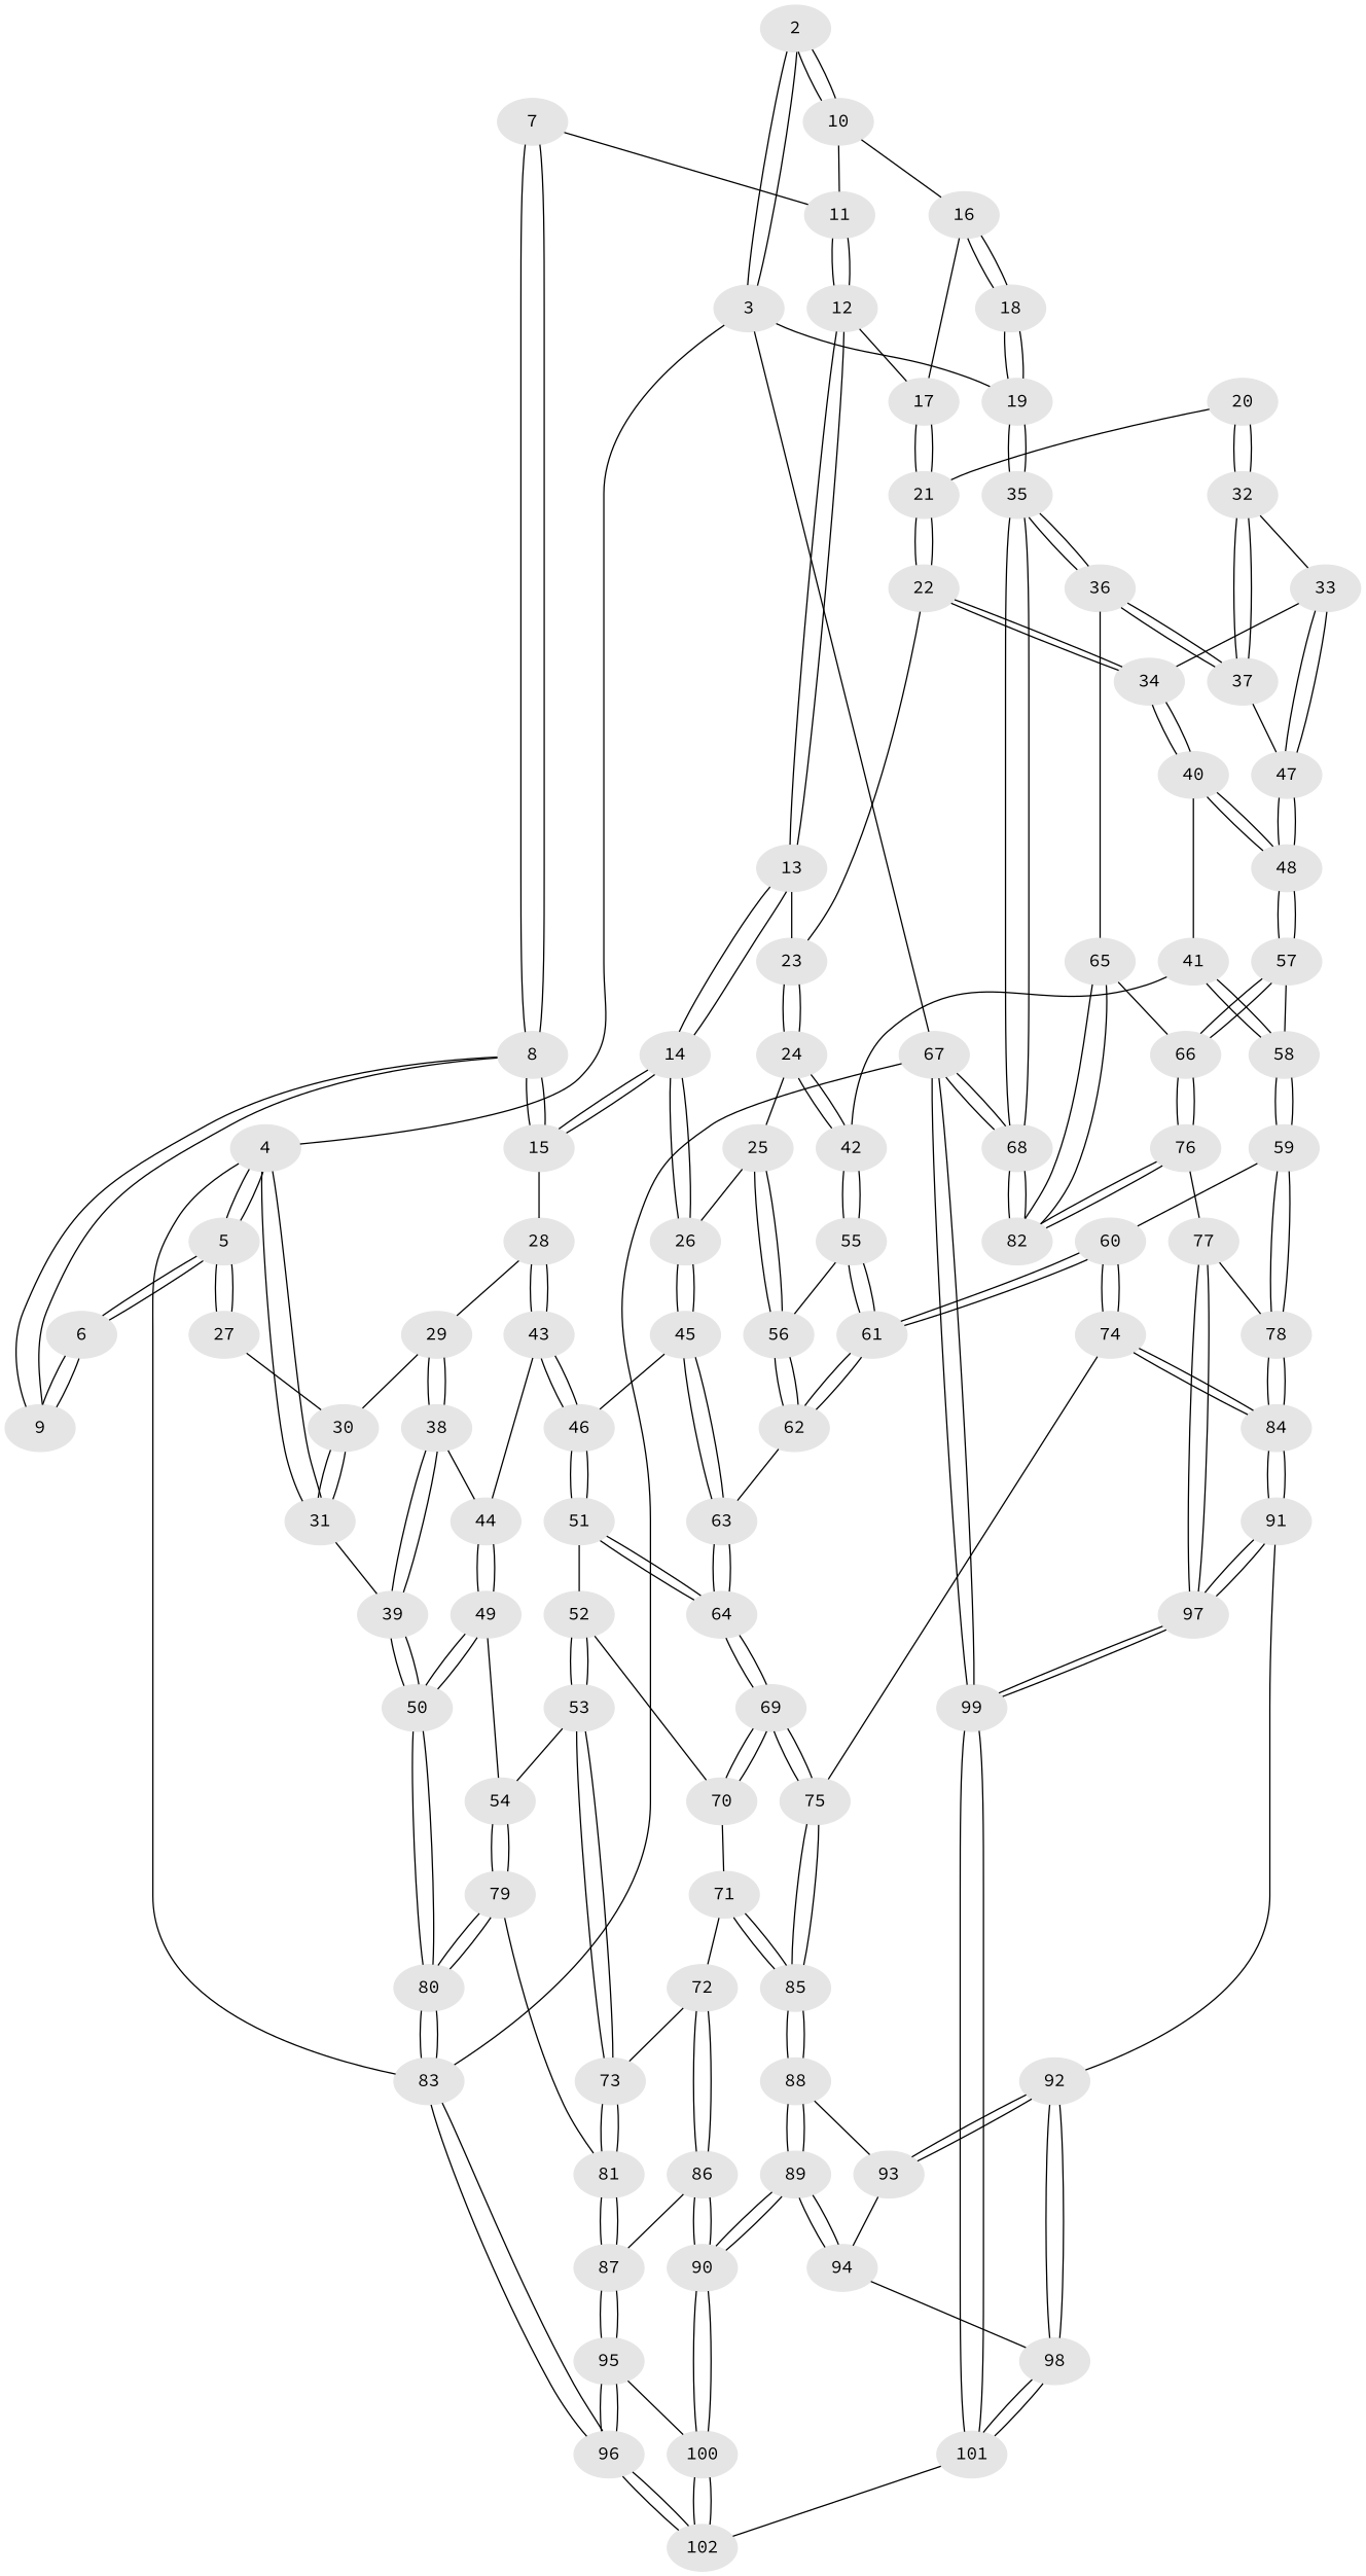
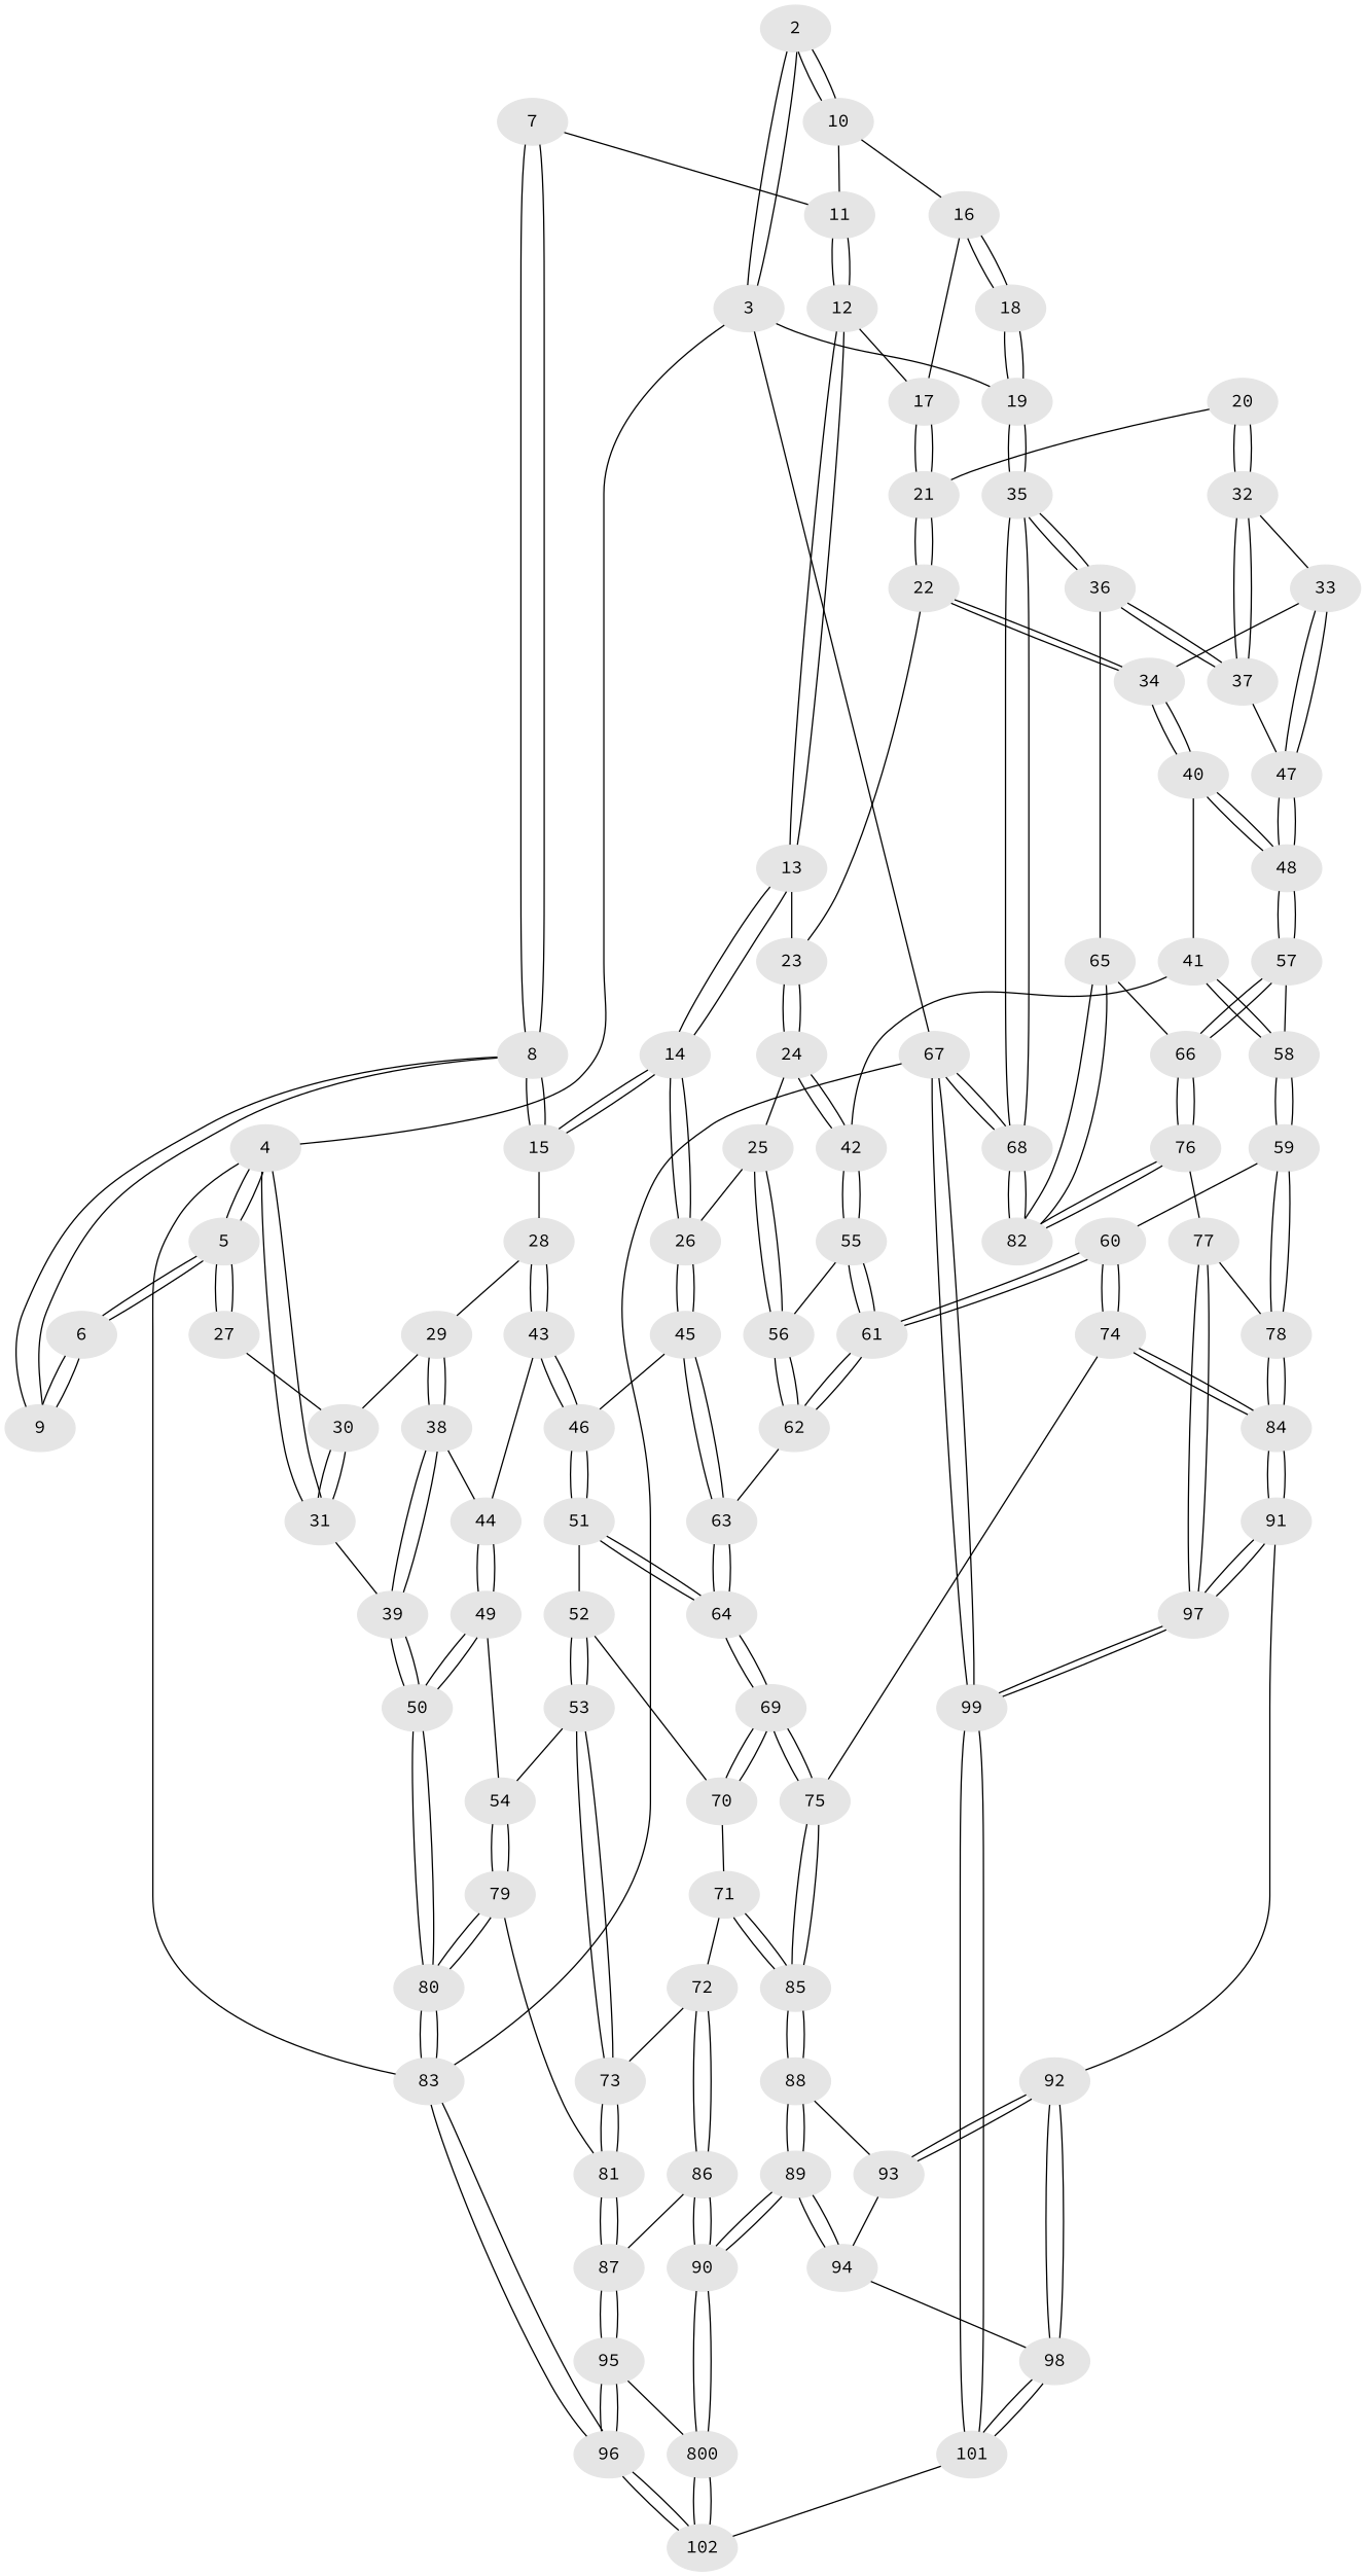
  graph {
    fontname="Source Code Pro"
    node [color=gray90 fontname="Source Code Pro" style=filled]
    edge [fontname="Source Code Pro"]
    2
    3
    10
    7
    8
    11
    4
    19
    67
    16
    5
    31
    83
    35
    68
    99
    6
    27
    39
    96
    9
    30
    15
    12
    28
    17
    18
    13
    14
    23
    21
    26
    24
    45
    29
    43
    22
    20
    32
    36
    33
    37
    34
    40
    25
    42
    56
    55
    62
    46
    63
    38
    44
    50
    47
    48
    41
    65
    82
    66
    49
    80
    58
    57
    59
    61
    51
    54
    64
    52
    79
    53
    70
    69
    73
    71
    81
    76
    60
    78
    74
    84
    75
    77
    101
    85
    72
    86
    88
    87
    90
    91
    97
    95
    102
    92
    89
    93
-   100
+   100 [label=800]
    94
    98
    2 -- 3
    2 -- 3
    2 -- 10
    2 -- 10
    3 -- 4
    3 -- 19
    3 -- 67
    10 -- 11
    10 -- 16
    7 -- 8
    7 -- 8
    7 -- 11
    8 -- 9
    8 -- 9
    8 -- 15
    8 -- 15
    11 -- 12
    11 -- 12
    4 -- 5
    4 -- 5
    4 -- 31
    4 -- 31
    4 -- 83
    19 -- 35
    19 -- 35
    67 -- 83
    67 -- 68
    67 -- 68
    67 -- 99
    67 -- 99
    16 -- 17
    16 -- 18
    16 -- 18
    5 -- 6
    5 -- 6
    5 -- 27
    5 -- 27
    31 -- 39
    83 -- 96
    83 -- 96
    35 -- 68
    35 -- 68
    35 -- 36
    35 -- 36
    68 -- 82
    68 -- 82
    99 -- 101
    99 -- 101
    6 -- 9
    6 -- 9
    27 -- 30
    39 -- 50
    39 -- 50
    96 -- 102
    96 -- 102
    30 -- 31
    30 -- 31
    15 -- 28
    12 -- 17
    12 -- 13
    12 -- 13
    28 -- 29
    28 -- 43
    28 -- 43
    17 -- 21
    17 -- 21
    18 -- 19
    18 -- 19
    13 -- 14
    13 -- 14
    13 -- 23
    14 -- 15
    14 -- 15
    14 -- 26
    14 -- 26
    23 -- 24
    23 -- 24
    21 -- 22
    21 -- 22
    26 -- 45
    26 -- 45
    24 -- 25
    24 -- 42
    24 -- 42
    45 -- 46
    45 -- 63
    45 -- 63
    29 -- 30
    29 -- 38
    29 -- 38
    43 -- 46
    43 -- 46
    43 -- 44
    22 -- 23
    22 -- 34
    22 -- 34
    20 -- 21
    20 -- 32
    20 -- 32
    32 -- 33
    32 -- 37
    32 -- 37
    36 -- 37
    36 -- 37
    36 -- 65
    33 -- 34
    33 -- 47
    33 -- 47
    37 -- 47
    34 -- 40
    34 -- 40
    40 -- 48
    40 -- 48
    40 -- 41
    25 -- 26
    25 -- 56
    25 -- 56
    42 -- 55
    42 -- 55
    56 -- 62
    56 -- 62
    55 -- 56
    55 -- 61
    55 -- 61
    62 -- 63
    46 -- 51
    46 -- 51
    63 -- 64
    63 -- 64
    38 -- 39
    38 -- 39
    38 -- 44
    44 -- 49
    44 -- 49
    50 -- 80
    50 -- 80
    47 -- 48
    47 -- 48
    48 -- 57
    48 -- 57
    41 -- 42
    41 -- 58
    41 -- 58
    65 -- 82
    65 -- 82
    65 -- 66
    66 -- 76
    66 -- 76
    49 -- 50
    49 -- 50
    49 -- 54
    80 -- 83
    80 -- 83
    58 -- 59
    58 -- 59
    57 -- 66
    57 -- 66
    57 -- 58
    59 -- 60
    59 -- 78
    59 -- 78
    61 -- 62
    61 -- 62
    51 -- 64
    51 -- 64
    51 -- 52
    54 -- 79
    54 -- 79
    64 -- 69
    64 -- 69
    52 -- 53
    52 -- 53
    52 -- 70
    79 -- 80
    79 -- 80
    79 -- 81
    53 -- 54
    53 -- 73
    53 -- 73
    70 -- 71
    69 -- 70
    69 -- 70
    69 -- 75
    69 -- 75
    73 -- 81
    73 -- 81
    71 -- 85
    71 -- 85
    71 -- 72
    81 -- 87
    81 -- 87
    76 -- 82
    76 -- 82
    76 -- 77
    60 -- 61
    60 -- 61
    60 -- 74
    60 -- 74
    78 -- 84
    78 -- 84
    74 -- 84
    74 -- 84
    74 -- 75
    84 -- 91
    84 -- 91
    75 -- 85
    75 -- 85
    77 -- 78
    77 -- 97
    77 -- 97
    101 -- 102
    85 -- 88
    85 -- 88
    72 -- 73
    72 -- 86
    72 -- 86
    86 -- 87
    86 -- 90
    86 -- 90
    88 -- 89
    88 -- 89
    88 -- 93
    87 -- 95
    87 -- 95
    90 -- 100
    90 -- 100
    91 -- 97
    91 -- 97
    91 -- 92
    97 -- 99
    97 -- 99
    95 -- 96
    95 -- 96
    95 -- 100
    92 -- 93
    92 -- 93
    92 -- 98
    92 -- 98
    89 -- 90
    89 -- 90
    89 -- 94
    89 -- 94
    93 -- 94
    100 -- 102
    100 -- 102
    94 -- 98
    98 -- 101
    98 -- 101
  }
